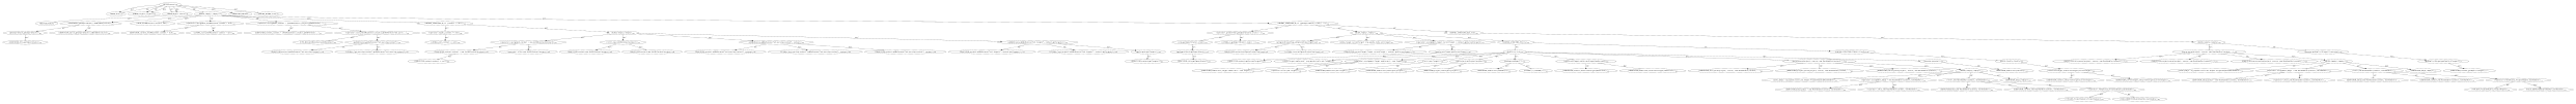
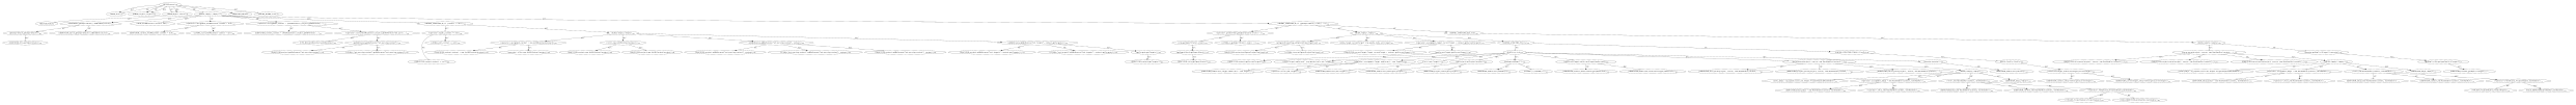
  digraph {
    fontname="Source Code Pro"
    node [fontname="Source Code Pro"]
    edge [arrowhead=dot fontname="Source Code Pro"]
    n1 [label=<(METHOD,parse)<SUB>140</SUB>>]
    n2 [label=<(PARAM,this)<SUB>140</SUB>>]
    n3 [label=<(PARAM,Project project)<SUB>140</SUB>>]
    n4 [label=<(PARAM,Object source)<SUB>140</SUB>>]
    n5 [label=<(BLOCK,&lt;empty&gt;,&lt;empty&gt;)<SUB>141</SUB>>]
    n6 [label=<(MODIFIER,VIRTUAL)>]
    n7 [label=<(METHOD_RETURN,void)<SUB>140</SUB>>]
    n8 [label=<(MODIFIER,PUBLIC)>]
    n9 [label=<(addElement,getImportStack().addElement(source))<SUB>142</SUB>>]
    n10 [label=<(LOCAL,AntXMLContext context: ANY)<SUB>144</SUB>>]
    n11 [label=<(&lt;operator&gt;.assignment,AntXMLContext context = null)<SUB>144</SUB>>]
    n12 [label=<(&lt;operator&gt;.assignment,context = (AntXMLContext) project.getReference(...)<SUB>145</SUB>>]
    n13 [label=<(CONTROL_STRUCTURE,IF,if (context == null))<SUB>148</SUB>>]
    n14 [label=<(CONTROL_STRUCTURE,IF,if (getImportStack().size() &gt; 1))<SUB>154</SUB>>]
    n15 [label=<(getImportStack,getImportStack())<SUB>142</SUB>>]
    n16 [label=<(IDENTIFIER,source,getImportStack().addElement(source))<SUB>142</SUB>>]
    n17 [label=<(IDENTIFIER,context,AntXMLContext context = null)<SUB>144</SUB>>]
    n18 [label=<(LITERAL,null,AntXMLContext context = null)<SUB>144</SUB>>]
    n19 [label=<(IDENTIFIER,context,context = (AntXMLContext) project.getReference(...)<SUB>145</SUB>>]
    n20 [label=<(&lt;operator&gt;.cast,(AntXMLContext) project.getReference(&quot;ant.parsi...)<SUB>145</SUB>>]
    n21 [label=<(&lt;operator&gt;.equals,context == null)<SUB>148</SUB>>]
    n22 [label=<(BLOCK,&lt;empty&gt;,&lt;empty&gt;)<SUB>148</SUB>>]
    n23 [label=<(&lt;operator&gt;.greaterThan,getImportStack().size() &gt; 1)<SUB>154</SUB>>]
    n24 [label=<(BLOCK,&lt;empty&gt;,&lt;empty&gt;)<SUB>154</SUB>>]
    n25 [label=<(CONTROL_STRUCTURE,ELSE,else)<SUB>168</SUB>>]
    n26 [label=<(IDENTIFIER,this,getImportStack())<SUB>142</SUB>>]
    n27 [label=<(TYPE_REF,AntXMLContext,AntXMLContext)<SUB>145</SUB>>]
    n28 [label=<(getReference,getReference(&quot;ant.parsing.context&quot;))<SUB>145</SUB>>]
    n29 [label=<(IDENTIFIER,project,getReference(&quot;ant.parsing.context&quot;))<SUB>145</SUB>>]
    n30 [label=<(LITERAL,&quot;ant.parsing.context&quot;,getReference(&quot;ant.parsing.context&quot;))<SUB>145</SUB>>]
    n31 [label=<(IDENTIFIER,context,context == null)<SUB>148</SUB>>]
    n32 [label=<(LITERAL,null,context == null)<SUB>148</SUB>>]
    n33 [label=<(&lt;operator&gt;.assignment,context = new AntXMLContext(project))<SUB>149</SUB>>]
    n34 [label=<(&lt;init&gt;,new AntXMLContext(project))<SUB>149</SUB>>]
    n35 [label=<(addReference,addReference(&quot;ant.parsing.context&quot;, context))<SUB>150</SUB>>]
    n36 [label=<(addReference,addReference(&quot;ant.targets&quot;, context.getTargets()))<SUB>151</SUB>>]
    n37 [label=<(IDENTIFIER,context,context = new AntXMLContext(project))<SUB>149</SUB>>]
    n38 [label=<(&lt;operator&gt;.alloc,new AntXMLContext(project))<SUB>149</SUB>>]
    n39 [label=<(IDENTIFIER,context,new AntXMLContext(project))<SUB>149</SUB>>]
    n40 [label=<(IDENTIFIER,project,new AntXMLContext(project))<SUB>149</SUB>>]
    n41 [label=<(IDENTIFIER,project,addReference(&quot;ant.parsing.context&quot;, context))<SUB>150</SUB>>]
    n42 [label=<(LITERAL,&quot;ant.parsing.context&quot;,addReference(&quot;ant.parsing.context&quot;, context))<SUB>150</SUB>>]
    n43 [label=<(IDENTIFIER,context,addReference(&quot;ant.parsing.context&quot;, context))<SUB>150</SUB>>]
    n44 [label=<(IDENTIFIER,project,addReference(&quot;ant.targets&quot;, context.getTargets()))<SUB>151</SUB>>]
    n45 [label=<(LITERAL,&quot;ant.targets&quot;,addReference(&quot;ant.targets&quot;, context.getTargets()))<SUB>151</SUB>>]
    n46 [label=<(getTargets,getTargets())<SUB>151</SUB>>]
    n47 [label=<(IDENTIFIER,context,getTargets())<SUB>151</SUB>>]
    n48 [label=<(size,getImportStack().size())<SUB>154</SUB>>]
    n49 [label=<(LITERAL,1,getImportStack().size() &gt; 1)<SUB>154</SUB>>]
    n50 [label=<(setIgnoreProjectTag,setIgnoreProjectTag(true))<SUB>156</SUB>>]
    n51 [label=<(LOCAL,Target currentTarget: org.apache.tools.ant.Target)<SUB>157</SUB>>]
    n52 [label=<(&lt;operator&gt;.assignment,Target currentTarget = context.getCurrentTarget())<SUB>157</SUB>>]
    n53 [label=<(CONTROL_STRUCTURE,TRY,try)<SUB>158</SUB>>]
    n54 [label=<(BLOCK,&lt;empty&gt;,&lt;empty&gt;)<SUB>168</SUB>>]
    n55 [label=<(getImportStack,getImportStack())<SUB>154</SUB>>]
    n56 [label=<(IDENTIFIER,this,getImportStack())<SUB>154</SUB>>]
    n57 [label=<(IDENTIFIER,context,setIgnoreProjectTag(true))<SUB>156</SUB>>]
    n58 [label=<(LITERAL,true,setIgnoreProjectTag(true))<SUB>156</SUB>>]
    n59 [label=<(IDENTIFIER,currentTarget,Target currentTarget = context.getCurrentTarget())<SUB>157</SUB>>]
    n60 [label=<(getCurrentTarget,getCurrentTarget())<SUB>157</SUB>>]
    n61 [label=<(BLOCK,try,try)<SUB>158</SUB>>]
    n62 [label=<(CONTROL_STRUCTURE,FINALLY,finally)<SUB>165</SUB>>]
    n63 [label=<(IDENTIFIER,context,getCurrentTarget())<SUB>157</SUB>>]
    n64 [label=<(LOCAL,Target newCurrent: org.apache.tools.ant.Target)<SUB>159</SUB>>]
    n65 [label=<(&lt;operator&gt;.assignment,Target newCurrent = new Target())<SUB>159</SUB>>]
    n66 [label=<(&lt;init&gt;,new Target())<SUB>159</SUB>>]
    n67 [label=<(setProject,setProject(project))<SUB>160</SUB>>]
    n68 [label=<(setName,setName(&quot;&quot;))<SUB>161</SUB>>]
    n69 [label=<(setCurrentTarget,setCurrentTarget(newCurrent))<SUB>162</SUB>>]
    n70 [label=<(parse,parse(project, source, new RootHandler(context,...)<SUB>163</SUB>>]
    n71 [label=<(execute,execute())<SUB>164</SUB>>]
    n72 [label=<(BLOCK,finally,finally)<SUB>165</SUB>>]
    n73 [label=<(IDENTIFIER,newCurrent,Target newCurrent = new Target())<SUB>159</SUB>>]
    n74 [label=<(&lt;operator&gt;.alloc,new Target())<SUB>159</SUB>>]
    n75 [label=<(IDENTIFIER,newCurrent,new Target())<SUB>159</SUB>>]
    n76 [label=<(IDENTIFIER,newCurrent,setProject(project))<SUB>160</SUB>>]
    n77 [label=<(IDENTIFIER,project,setProject(project))<SUB>160</SUB>>]
    n78 [label=<(IDENTIFIER,newCurrent,setName(&quot;&quot;))<SUB>161</SUB>>]
    n79 [label=<(LITERAL,&quot;&quot;,setName(&quot;&quot;))<SUB>161</SUB>>]
    n80 [label=<(IDENTIFIER,context,setCurrentTarget(newCurrent))<SUB>162</SUB>>]
    n81 [label=<(IDENTIFIER,newCurrent,setCurrentTarget(newCurrent))<SUB>162</SUB>>]
    n82 [label=<(IDENTIFIER,this,parse(project, source, new RootHandler(context,...)<SUB>163</SUB>>]
    n83 [label=<(IDENTIFIER,project,parse(project, source, new RootHandler(context,...)<SUB>163</SUB>>]
    n84 [label=<(IDENTIFIER,source,parse(project, source, new RootHandler(context,...)<SUB>163</SUB>>]
    n85 [label=<(BLOCK,&lt;empty&gt;,&lt;empty&gt;)<SUB>163</SUB>>]
    n86 [label=<(IDENTIFIER,newCurrent,execute())<SUB>164</SUB>>]
    n87 [label=<(LOCAL,$obj2: org.apache.tools.ant.helper.ProjectHelper2$RootHandler)<SUB>163</SUB>>]
    n88 [label=<(&lt;operator&gt;.assignment,$obj2 = new RootHandler(context, mainHandler))<SUB>163</SUB>>]
    n89 [label=<(&lt;init&gt;,new RootHandler(context, mainHandler))<SUB>163</SUB>>]
    n90 [label=<(IDENTIFIER,$obj2,&lt;empty&gt;)<SUB>163</SUB>>]
    n91 [label=<(IDENTIFIER,$obj2,$obj2 = new RootHandler(context, mainHandler))<SUB>163</SUB>>]
    n92 [label=<(&lt;operator&gt;.alloc,new RootHandler(context, mainHandler))<SUB>163</SUB>>]
    n93 [label=<(IDENTIFIER,$obj2,new RootHandler(context, mainHandler))<SUB>163</SUB>>]
    n94 [label=<(IDENTIFIER,context,new RootHandler(context, mainHandler))<SUB>163</SUB>>]
    n95 [label=<(&lt;operator&gt;.fieldAccess,ProjectHelper2.mainHandler)<SUB>163</SUB>>]
    n96 [label=<(TYPE_REF,ProjectHelper2,ProjectHelper2)<SUB>163</SUB>>]
    n97 [label=<(FIELD_IDENTIFIER,mainHandler,mainHandler)<SUB>163</SUB>>]
    n98 [label=<(setCurrentTarget,setCurrentTarget(currentTarget))<SUB>166</SUB>>]
    n99 [label=<(IDENTIFIER,context,setCurrentTarget(currentTarget))<SUB>166</SUB>>]
    n100 [label=<(IDENTIFIER,currentTarget,setCurrentTarget(currentTarget))<SUB>166</SUB>>]
    n101 [label=<(parse,parse(project, source, new RootHandler(context,...)<SUB>170</SUB>>]
    n102 [label=<(execute,getImplicitTarget().execute())<SUB>172</SUB>>]
    n103 [label=<(IDENTIFIER,this,parse(project, source, new RootHandler(context,...)<SUB>170</SUB>>]
    n104 [label=<(IDENTIFIER,project,parse(project, source, new RootHandler(context,...)<SUB>170</SUB>>]
    n105 [label=<(IDENTIFIER,source,parse(project, source, new RootHandler(context,...)<SUB>170</SUB>>]
    n106 [label=<(BLOCK,&lt;empty&gt;,&lt;empty&gt;)<SUB>170</SUB>>]
    n107 [label=<(getImplicitTarget,getImplicitTarget())<SUB>172</SUB>>]
    n108 [label=<(LOCAL,$obj3: org.apache.tools.ant.helper.ProjectHelper2$RootHandler)<SUB>170</SUB>>]
    n109 [label=<(&lt;operator&gt;.assignment,$obj3 = new RootHandler(context, mainHandler))<SUB>170</SUB>>]
    n110 [label=<(&lt;init&gt;,new RootHandler(context, mainHandler))<SUB>170</SUB>>]
    n111 [label=<(IDENTIFIER,$obj3,&lt;empty&gt;)<SUB>170</SUB>>]
    n112 [label=<(IDENTIFIER,$obj3,$obj3 = new RootHandler(context, mainHandler))<SUB>170</SUB>>]
    n113 [label=<(&lt;operator&gt;.alloc,new RootHandler(context, mainHandler))<SUB>170</SUB>>]
    n114 [label=<(IDENTIFIER,$obj3,new RootHandler(context, mainHandler))<SUB>170</SUB>>]
    n115 [label=<(IDENTIFIER,context,new RootHandler(context, mainHandler))<SUB>170</SUB>>]
    n116 [label=<(&lt;operator&gt;.fieldAccess,ProjectHelper2.mainHandler)<SUB>170</SUB>>]
    n117 [label=<(TYPE_REF,ProjectHelper2,ProjectHelper2)<SUB>170</SUB>>]
    n118 [label=<(FIELD_IDENTIFIER,mainHandler,mainHandler)<SUB>170</SUB>>]
    n119 [label=<(IDENTIFIER,context,getImplicitTarget())<SUB>172</SUB>>]
    n1 -> n2 [label="AST: "]
    n1 -> n2 [arrowhead=odot label="DDG: "]
    n1 -> n3 [label="AST: "]
    n1 -> n3 [arrowhead=normal label="DDG: "]
    n1 -> n4 [arrowhead=odot label="AST: "]
    n1 -> n4 [arrowhead=normal label="DDG: "]
    n1 -> n5 [arrowhead=odot label="AST: "]
    n1 -> n6 [label="AST: "]
    n1 -> n7 [arrowhead=odot label="AST: "]
    n4 -> n8 [arrowhead=odot label="AST: "]
    n5 -> n9 [label="AST: "]
    n5 -> n10 [arrowhead=odot label="AST: "]
    n5 -> n11 [label="AST: "]
    n5 -> n12 [label="AST: "]
    n5 -> n13 [arrowhead=odot label="AST: "]
    n5 -> n14 [label="AST: "]
    n9 -> n15 [arrowhead=normal label="AST: "]
    n9 -> n16 [label="AST: "]
    n11 -> n17 [arrowhead=normal label="AST: "]
    n11 -> n18 [label="AST: "]
    n12 -> n19 [label="AST: "]
    n12 -> n20 [arrowhead=normal label="AST: "]
    n13 -> n21 [arrowhead=odot label="AST: "]
    n13 -> n22 [label="AST: "]
    n14 -> n23 [label="AST: "]
    n14 -> n24 [label="AST: "]
    n14 -> n25 [arrowhead=normal label="AST: "]
    n15 -> n26 [arrowhead=odot label="AST: "]
    n20 -> n27 [arrowhead=odot label="AST: "]
    n20 -> n28 [label="AST: "]
-   n37 -> n31 [arrowhead=odot label="AST: "]
+   n21 -> n31 [arrowhead=odot label="AST: "]
    n21 -> n32 [label="AST: "]
    n22 -> n33 [arrowhead=normal label="AST: "]
    n22 -> n34 [arrowhead=normal label="AST: "]
    n22 -> n35 [label="AST: "]
    n22 -> n36 [arrowhead=normal label="AST: "]
    n23 -> n48 [arrowhead=odot label="AST: "]
    n23 -> n49 [label="AST: "]
    n24 -> n50 [arrowhead=normal label="AST: "]
    n24 -> n51 [arrowhead=normal label="AST: "]
    n24 -> n52 [arrowhead=normal label="AST: "]
    n24 -> n53 [label="AST: "]
    n25 -> n54 [arrowhead=normal label="AST: "]
    n28 -> n29 [label="AST: "]
    n28 -> n30 [label="AST: "]
    n33 -> n37 [label="AST: "]
    n33 -> n38 [label="AST: "]
    n34 -> n39 [label="AST: "]
    n34 -> n40 [arrowhead=odot label="AST: "]
    n35 -> n41 [arrowhead=normal label="AST: "]
    n35 -> n42 [arrowhead=normal label="AST: "]
    n35 -> n43 [arrowhead=odot label="AST: "]
    n36 -> n44 [arrowhead=normal label="AST: "]
    n36 -> n45 [arrowhead=normal label="AST: "]
    n36 -> n46 [label="AST: "]
    n46 -> n47 [arrowhead=normal label="AST: "]
    n48 -> n55 [label="AST: "]
    n50 -> n57 [label="AST: "]
    n50 -> n58 [arrowhead=odot label="AST: "]
    n52 -> n59 [arrowhead=normal label="AST: "]
    n52 -> n60 [arrowhead=normal label="AST: "]
    n53 -> n61 [arrowhead=odot label="AST: "]
    n53 -> n62 [arrowhead=normal label="AST: "]
    n54 -> n101 [arrowhead=odot label="AST: "]
    n54 -> n102 [arrowhead=odot label="AST: "]
    n55 -> n56 [label="AST: "]
    n60 -> n63 [label="AST: "]
    n61 -> n64 [arrowhead=normal label="AST: "]
    n61 -> n65 [arrowhead=normal label="AST: "]
    n61 -> n66 [arrowhead=odot label="AST: "]
    n61 -> n67 [arrowhead=odot label="AST: "]
    n61 -> n68 [label="AST: "]
    n61 -> n69 [arrowhead=odot label="AST: "]
    n61 -> n70 [arrowhead=odot label="AST: "]
    n61 -> n71 [arrowhead=normal label="AST: "]
    n62 -> n72 [arrowhead=odot label="AST: "]
    n65 -> n73 [arrowhead=odot label="AST: "]
    n65 -> n74 [arrowhead=normal label="AST: "]
    n66 -> n75 [arrowhead=odot label="DDG: "]
    n67 -> n76 [arrowhead=odot label="AST: "]
    n67 -> n77 [arrowhead=odot label="AST: "]
    n68 -> n78 [label="AST: "]
    n68 -> n79 [arrowhead=odot label="AST: "]
    n69 -> n80 [label="AST: "]
    n69 -> n81 [arrowhead=odot label="AST: "]
    n70 -> n82 [arrowhead=normal label="AST: "]
    n70 -> n83 [arrowhead=odot label="AST: "]
    n70 -> n84 [label="AST: "]
    n70 -> n85 [label="AST: "]
    n71 -> n86 [arrowhead=normal label="AST: "]
    n72 -> n98 [label="AST: "]
    n85 -> n87 [arrowhead=odot label="AST: "]
    n85 -> n88 [arrowhead=normal label="AST: "]
    n85 -> n89 [arrowhead=odot label="AST: "]
    n85 -> n90 [label="AST: "]
    n88 -> n91 [label="AST: "]
    n88 -> n92 [label="AST: "]
    n89 -> n93 [arrowhead=normal label="AST: "]
    n89 -> n94 [arrowhead=normal label="AST: "]
    n89 -> n95 [arrowhead=odot label="AST: "]
    n95 -> n96 [arrowhead=odot label="AST: "]
    n95 -> n97 [arrowhead=odot label="AST: "]
    n98 -> n99 [arrowhead=odot label="AST: "]
    n98 -> n100 [label="AST: "]
    n101 -> n103 [label="AST: "]
    n101 -> n104 [arrowhead=normal label="AST: "]
    n101 -> n105 [label="AST: "]
    n101 -> n106 [label="AST: "]
    n102 -> n107 [label="AST: "]
    n106 -> n108 [arrowhead=odot label="AST: "]
    n106 -> n109 [arrowhead=odot label="AST: "]
    n106 -> n110 [arrowhead=normal label="AST: "]
    n106 -> n111 [arrowhead=normal label="AST: "]
    n107 -> n119 [arrowhead=normal label="AST: "]
    n109 -> n112 [arrowhead=odot label="AST: "]
    n109 -> n113 [arrowhead=normal label="AST: "]
    n110 -> n114 [arrowhead=odot label="AST: "]
    n110 -> n115 [label="AST: "]
    n110 -> n116 [arrowhead=normal label="AST: "]
    n116 -> n117 [arrowhead=odot label="AST: "]
    n116 -> n118 [arrowhead=normal label="AST: "]
  }
